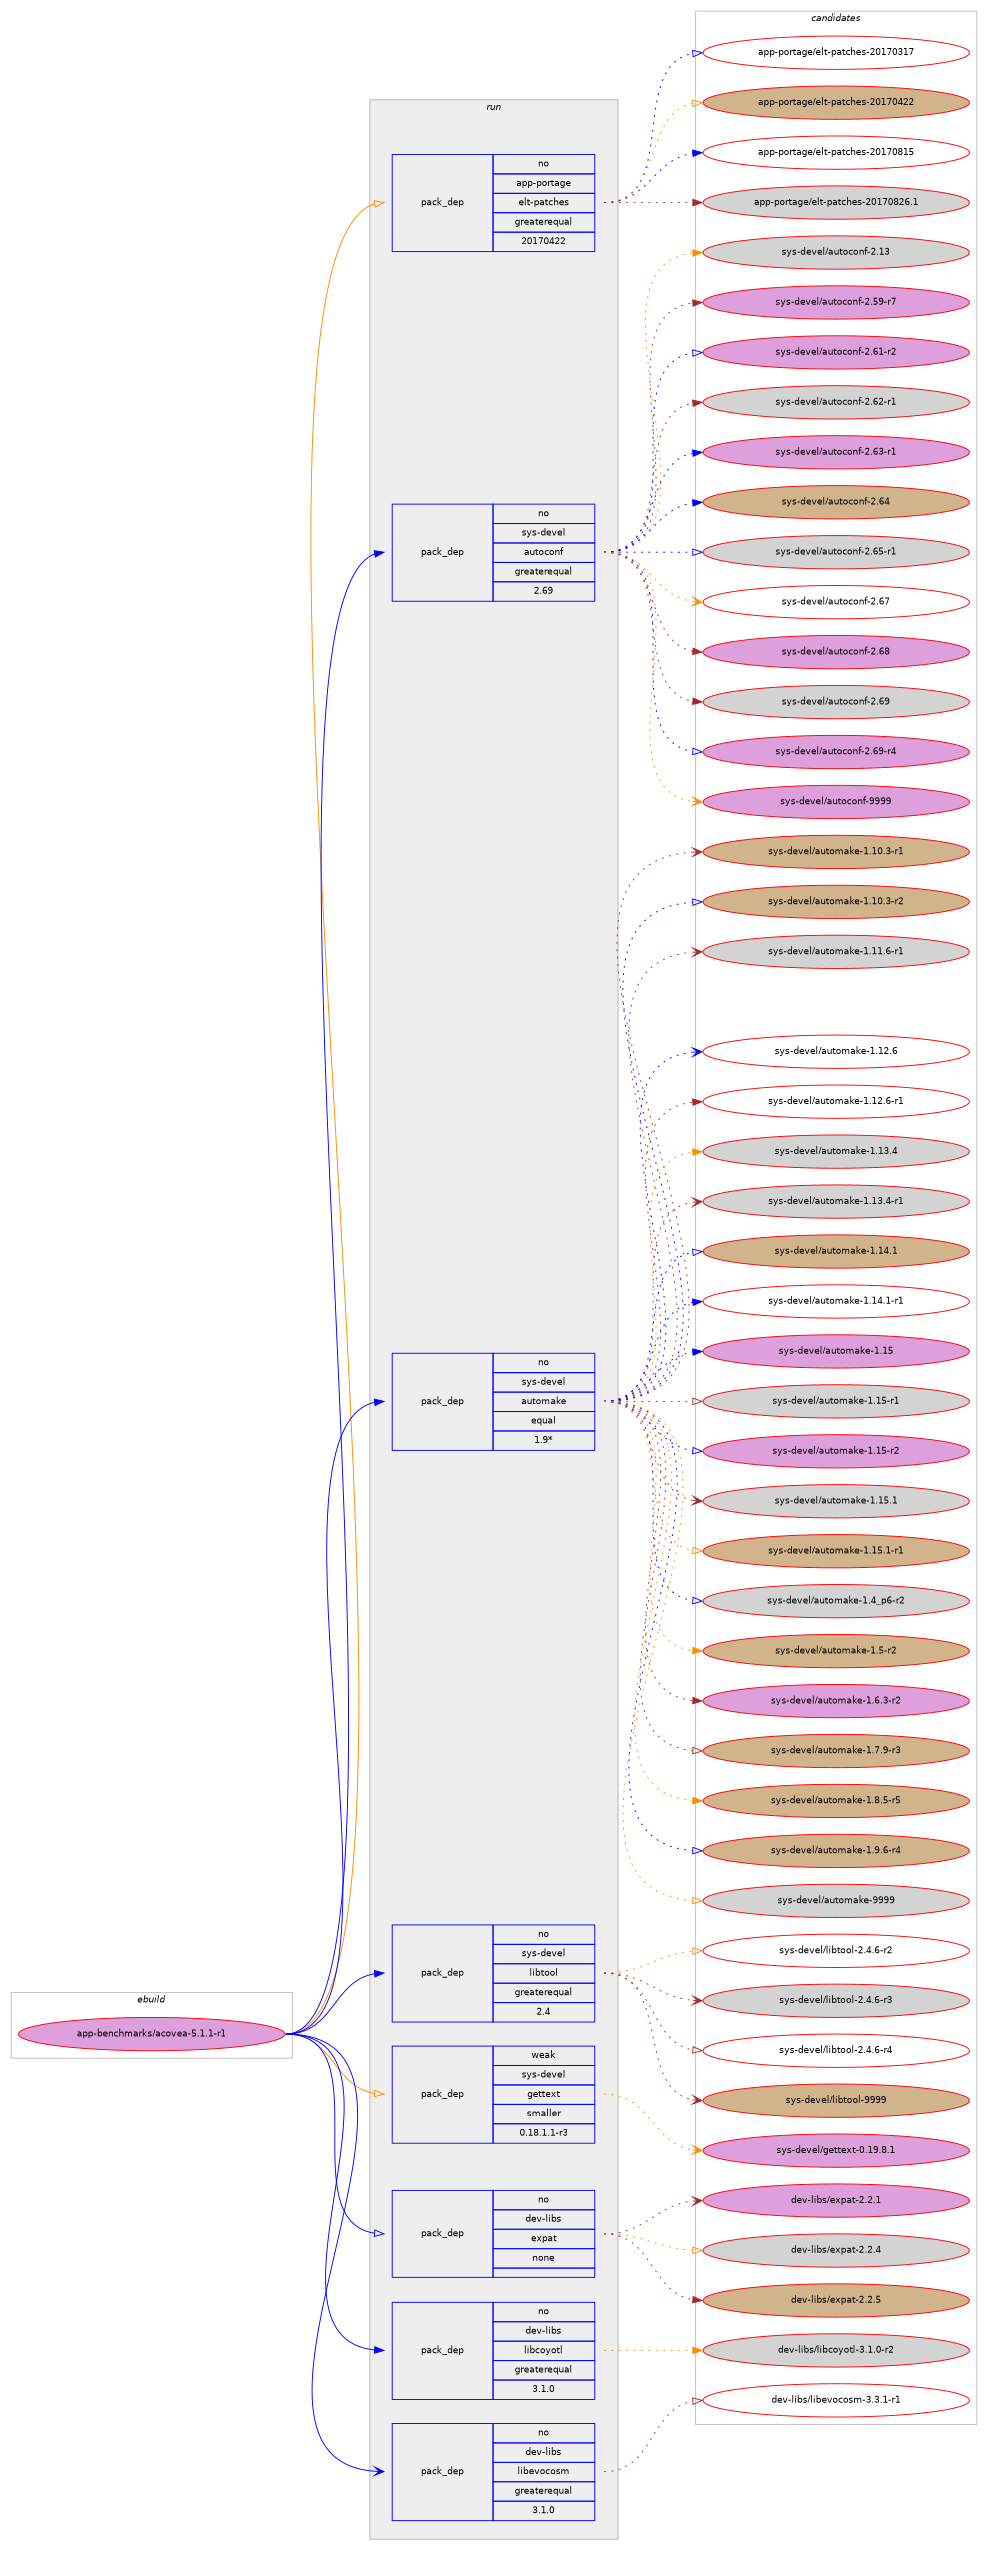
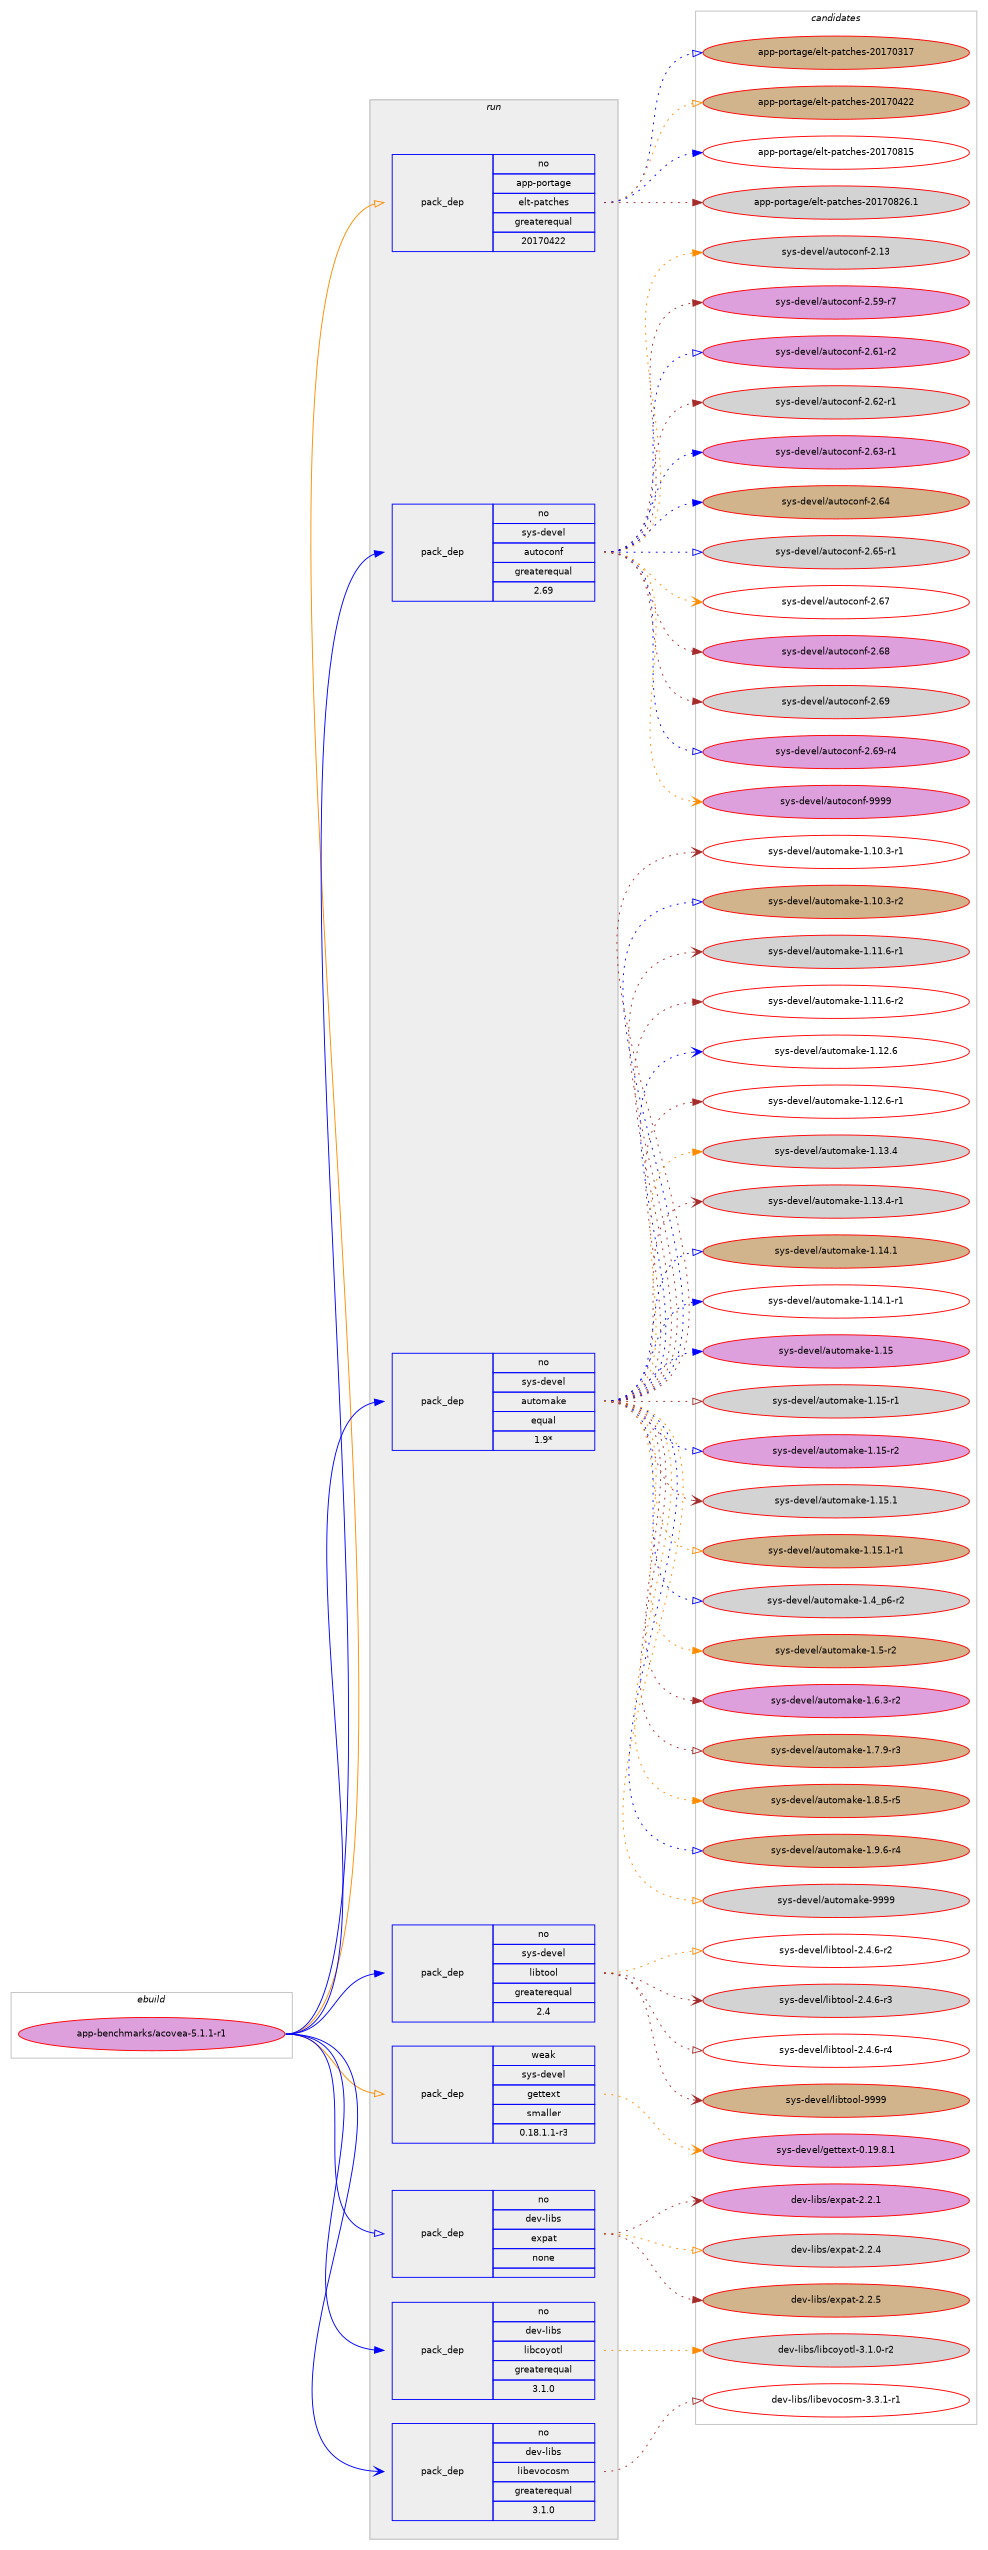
  digraph {
    compound=true
    concentrate=true
    fontname=Helvetica
    fontsize=10
    newrank=true
    rankdir=LR
    ranksep=1.5
    node [color=red fillcolor=lightgrey fontname=Helvetica fontsize=10 style=filled]
    edge [arrowhead=normal color=blue headport=w style=dotted tailport=e weight=100]
    n1 [fillcolor=plum label="app-benchmarks/acovea-5.1.1-r1" width=4]
    n2 [color=blue label=<<TABLE BORDER="0" CELLBORDER="1" CELLSPACING="0" CELLPADDING="4" WIDTH="220"><TR><TD ROWSPAN="6" CELLPADDING="30">pack_dep</TD></TR><TR><TD WIDTH="110">no</TD></TR><TR><TD>app-portage</TD></TR><TR><TD>elt-patches</TD></TR><TR><TD>greaterequal</TD></TR><TR><TD>20170422</TD></TR></TABLE>> shape=none fillcolor="" style=""]
    n3 [color=blue label=<<TABLE BORDER="0" CELLBORDER="1" CELLSPACING="0" CELLPADDING="4" WIDTH="220"><TR><TD ROWSPAN="6" CELLPADDING="30">pack_dep</TD></TR><TR><TD WIDTH="110">no</TD></TR><TR><TD>sys-devel</TD></TR><TR><TD>autoconf</TD></TR><TR><TD>greaterequal</TD></TR><TR><TD>2.69</TD></TR></TABLE>> shape=none fillcolor="" style=""]
    n4 [color=blue label=<<TABLE BORDER="0" CELLBORDER="1" CELLSPACING="0" CELLPADDING="4" WIDTH="220"><TR><TD ROWSPAN="6" CELLPADDING="30">pack_dep</TD></TR><TR><TD WIDTH="110">no</TD></TR><TR><TD>sys-devel</TD></TR><TR><TD>automake</TD></TR><TR><TD>equal</TD></TR><TR><TD>1.9*</TD></TR></TABLE>> shape=none fillcolor="" style=""]
    n5 [color=blue label=<<TABLE BORDER="0" CELLBORDER="1" CELLSPACING="0" CELLPADDING="4" WIDTH="220"><TR><TD ROWSPAN="6" CELLPADDING="30">pack_dep</TD></TR><TR><TD WIDTH="110">no</TD></TR><TR><TD>sys-devel</TD></TR><TR><TD>libtool</TD></TR><TR><TD>greaterequal</TD></TR><TR><TD>2.4</TD></TR></TABLE>> shape=none fillcolor="" style=""]
    n6 [color=blue label=<<TABLE BORDER="0" CELLBORDER="1" CELLSPACING="0" CELLPADDING="4" WIDTH="220"><TR><TD ROWSPAN="6" CELLPADDING="30">pack_dep</TD></TR><TR><TD WIDTH="110">weak</TD></TR><TR><TD>sys-devel</TD></TR><TR><TD>gettext</TD></TR><TR><TD>smaller</TD></TR><TR><TD>0.18.1.1-r3</TD></TR></TABLE>> shape=none fillcolor="" style=""]
    n7 [color=blue label=<<TABLE BORDER="0" CELLBORDER="1" CELLSPACING="0" CELLPADDING="4" WIDTH="220"><TR><TD ROWSPAN="6" CELLPADDING="30">pack_dep</TD></TR><TR><TD WIDTH="110">no</TD></TR><TR><TD>dev-libs</TD></TR><TR><TD>expat</TD></TR><TR><TD>none</TD></TR><TR><TD></TD></TR></TABLE>> shape=none fillcolor="" style=""]
    n8 [color=blue label=<<TABLE BORDER="0" CELLBORDER="1" CELLSPACING="0" CELLPADDING="4" WIDTH="220"><TR><TD ROWSPAN="6" CELLPADDING="30">pack_dep</TD></TR><TR><TD WIDTH="110">no</TD></TR><TR><TD>dev-libs</TD></TR><TR><TD>libcoyotl</TD></TR><TR><TD>greaterequal</TD></TR><TR><TD>3.1.0</TD></TR></TABLE>> shape=none fillcolor="" style=""]
    n9 [color=blue label=<<TABLE BORDER="0" CELLBORDER="1" CELLSPACING="0" CELLPADDING="4" WIDTH="220"><TR><TD ROWSPAN="6" CELLPADDING="30">pack_dep</TD></TR><TR><TD WIDTH="110">no</TD></TR><TR><TD>dev-libs</TD></TR><TR><TD>libevocosm</TD></TR><TR><TD>greaterequal</TD></TR><TR><TD>3.1.0</TD></TR></TABLE>> shape=none fillcolor="" style=""]
-   n10 [fillcolor=white label="app-portage/elt-patches-20170317" width=4]
+   n10 [fillcolor=tan label="app-portage/elt-patches-20170317" width=4]
    n11 [fillcolor=tan label="app-portage/elt-patches-20170422" width=4]
    n12 [fillcolor=white label="app-portage/elt-patches-20170815" width=4]
    n13 [label="app-portage/elt-patches-20170826.1" width=4]
    n14 [label="sys-devel/autoconf-2.13" width=4]
    n15 [fillcolor=plum label="sys-devel/autoconf-2.59-r7" width=4]
    n16 [fillcolor=plum label="sys-devel/autoconf-2.61-r2" width=4]
    n17 [label="sys-devel/autoconf-2.62-r1" width=4]
    n18 [fillcolor=plum label="sys-devel/autoconf-2.63-r1" width=4]
    n19 [fillcolor=tan label="sys-devel/autoconf-2.64" width=4]
    n20 [label="sys-devel/autoconf-2.65-r1" width=4]
    n21 [fillcolor=white label="sys-devel/autoconf-2.67" width=4]
    n22 [fillcolor=plum label="sys-devel/autoconf-2.68" width=4]
    n23 [label="sys-devel/autoconf-2.69" width=4]
    n24 [fillcolor=plum label="sys-devel/autoconf-2.69-r4" width=4]
    n25 [fillcolor=plum label="sys-devel/autoconf-9999" width=4]
-   n26 [fillcolor=tan label="sys-devel/automake-1.10.3-r1" width=4]
+   n26 [fillcolor=white label="sys-devel/automake-1.10.3-r1" width=4]
    n27 [fillcolor=tan label="sys-devel/automake-1.10.3-r2" width=4]
    n28 [label="sys-devel/automake-1.11.6-r1" width=4]
+   n29 [fillcolor=white label="sys-devel/automake-1.11.6-r2" width=4]
    n30 [fillcolor=white label="sys-devel/automake-1.12.6" width=4]
    n31 [fillcolor=white label="sys-devel/automake-1.12.6-r1" width=4]
    n32 [label="sys-devel/automake-1.13.4" width=4]
    n33 [label="sys-devel/automake-1.13.4-r1" width=4]
    n34 [fillcolor=tan label="sys-devel/automake-1.14.1" width=4]
    n35 [fillcolor=white label="sys-devel/automake-1.14.1-r1" width=4]
    n36 [fillcolor=plum label="sys-devel/automake-1.15" width=4]
    n37 [label="sys-devel/automake-1.15-r1" width=4]
    n38 [fillcolor=plum label="sys-devel/automake-1.15-r2" width=4]
    n39 [label="sys-devel/automake-1.15.1" width=4]
    n40 [fillcolor=tan label="sys-devel/automake-1.15.1-r1" width=4]
    n41 [label="sys-devel/automake-1.4_p6-r2" width=4]
    n42 [fillcolor=tan label="sys-devel/automake-1.5-r2" width=4]
    n43 [fillcolor=plum label="sys-devel/automake-1.6.3-r2" width=4]
    n44 [fillcolor=tan label="sys-devel/automake-1.7.9-r3" width=4]
    n45 [fillcolor=tan label="sys-devel/automake-1.8.5-r5" width=4]
    n46 [fillcolor=tan label="sys-devel/automake-1.9.6-r4" width=4]
    n47 [label="sys-devel/automake-9999" width=4]
    n48 [fillcolor=white label="sys-devel/libtool-2.4.6-r2" width=4]
    n49 [label="sys-devel/libtool-2.4.6-r3" width=4]
    n50 [fillcolor=white label="sys-devel/libtool-2.4.6-r4" width=4]
    n51 [fillcolor=tan label="sys-devel/libtool-9999" width=4]
    n52 [fillcolor=plum label="sys-devel/gettext-0.19.8.1" width=4]
    n53 [fillcolor=plum label="dev-libs/expat-2.2.1" width=4]
    n54 [label="dev-libs/expat-2.2.4" width=4]
    n55 [fillcolor=tan label="dev-libs/expat-2.2.5" width=4]
    n56 [label="dev-libs/libcoyotl-3.1.0-r2" width=4]
    n57 [fillcolor=white label="dev-libs/libevocosm-3.3.1-r1" width=4]
    subgraph cluster_1 {
      color=gray
      label=<<i>ebuild</i>>
      rank=same
      n1
    }
    subgraph cluster_2 {
      color=gray
      label=<<i>dependencies</i>>
      subgraph cluster_3 {
        color=gray
        fillcolor="#eeeeee"
        label=<<i>compile</i>>
        style=filled
        subgraph sub_4 {
          color=gray
          fillcolor="#eeeeee"
          label=<<i>compile</i>>
          style=filled
          n2
        }
        subgraph sub_5 {
          color=gray
          fillcolor="#eeeeee"
          label=<<i>compile</i>>
          style=filled
          n3
        }
        subgraph sub_6 {
          color=gray
          fillcolor="#eeeeee"
          label=<<i>compile</i>>
          style=filled
          n4
        }
        subgraph sub_7 {
          color=gray
          fillcolor="#eeeeee"
          label=<<i>compile</i>>
          style=filled
          n5
        }
        subgraph sub_8 {
          color=gray
          fillcolor="#eeeeee"
          label=<<i>compile</i>>
          style=filled
          n6
        }
      }
      subgraph cluster_9 {
        color=gray
        fillcolor="#eeeeee"
        label=<<i>compile and run</i>>
        style=filled
        subgraph sub_10 {
          color=gray
          fillcolor="#eeeeee"
          label=<<i>compile and run</i>>
          style=filled
          n7
        }
        subgraph sub_11 {
          color=gray
          fillcolor="#eeeeee"
          label=<<i>compile and run</i>>
          style=filled
          n8
        }
        subgraph sub_12 {
          color=gray
          fillcolor="#eeeeee"
          label=<<i>compile and run</i>>
          style=filled
          n9
        }
      }
      subgraph cluster_13 {
        color=gray
        fillcolor="#eeeeee"
        label=<<i>run</i>>
        style=filled
      }
    }
    subgraph cluster_14 {
      color=gray
      label=<<i>candidates</i>>
      rank=same
      subgraph sub_15 {
        color=black
        label=<<i>candidates</i>>
        nodesep=1
        rank=same
        n10
        n11
        n12
        n13
      }
      subgraph sub_16 {
        color=black
        label=<<i>candidates</i>>
        nodesep=1
        rank=same
        n14
        n15
        n16
        n17
        n18
        n19
        n20
        n21
        n22
        n23
        n24
        n25
      }
      subgraph sub_17 {
        color=black
        label=<<i>candidates</i>>
        nodesep=1
        rank=same
        n26
        n27
        n28
+       n29
        n30
        n31
        n32
        n33
        n34
        n35
        n36
        n37
        n38
        n39
        n40
        n41
        n42
        n43
        n44
        n45
        n46
        n47
      }
      subgraph sub_18 {
        color=black
        label=<<i>candidates</i>>
        nodesep=1
        rank=same
        n48
        n49
        n50
        n51
      }
      subgraph sub_19 {
        color=black
        label=<<i>candidates</i>>
        nodesep=1
        rank=same
        n52
      }
      subgraph sub_20 {
        color=black
        label=<<i>candidates</i>>
        nodesep=1
        rank=same
        n53
        n54
        n55
      }
      subgraph sub_21 {
        color=black
        label=<<i>candidates</i>>
        nodesep=1
        rank=same
        n56
      }
      subgraph sub_22 {
        color=black
        label=<<i>candidates</i>>
        nodesep=1
        rank=same
        n57
      }
    }
    n1 -> n2 [arrowhead=onormal color=darkorange style=solid weight=20]
    n1 -> n3 [style=solid weight=20]
    n1 -> n4 [style=solid weight=20]
    n1 -> n5 [style=solid weight=20]
    n1 -> n6 [arrowhead=onormal color=darkorange style=solid weight=20]
    n1 -> n7 [arrowhead=onormal style=solid weight=20]
    n1 -> n8 [style=solid weight=20]
    n1 -> n9 [arrowhead=vee style=solid weight=20]
    n2 -> n10 [arrowhead=onormal]
    n2 -> n11 [arrowhead=onormal color=darkorange]
    n2 -> n12
    n2 -> n13 [color=brown]
    n3 -> n14 [color=darkorange]
    n3 -> n15 [color=brown]
    n3 -> n16 [arrowhead=onormal]
    n3 -> n17 [color=brown]
    n3 -> n18
    n3 -> n19
    n3 -> n20 [arrowhead=onormal]
    n3 -> n21 [arrowhead=vee color=darkorange]
    n3 -> n22 [color=brown]
    n3 -> n23 [color=brown]
    n3 -> n24 [arrowhead=onormal]
    n3 -> n25 [arrowhead=vee color=darkorange]
    n4 -> n26 [arrowhead=vee color=brown]
    n4 -> n27 [arrowhead=onormal]
    n4 -> n28 [arrowhead=vee color=brown]
+   n4 -> n29 [color=brown]
    n4 -> n30 [arrowhead=vee]
    n4 -> n31 [color=brown]
    n4 -> n32 [color=darkorange]
    n4 -> n33 [arrowhead=vee color=brown]
    n4 -> n34 [arrowhead=onormal]
    n4 -> n35
    n4 -> n36
    n4 -> n37 [arrowhead=onormal color=brown]
    n4 -> n38 [arrowhead=onormal]
    n4 -> n39 [arrowhead=vee color=brown]
    n4 -> n40 [arrowhead=onormal color=darkorange]
    n4 -> n41 [arrowhead=onormal]
    n4 -> n42 [color=darkorange]
    n4 -> n43 [color=brown]
    n4 -> n44 [arrowhead=onormal color=brown]
    n4 -> n45 [color=darkorange]
    n4 -> n46 [arrowhead=onormal]
    n4 -> n47 [arrowhead=onormal color=darkorange]
    n5 -> n48 [arrowhead=onormal color=darkorange]
    n5 -> n49 [arrowhead=vee color=brown]
    n5 -> n50 [arrowhead=onormal color=brown]
    n5 -> n51 [arrowhead=vee color=brown]
    n6 -> n52 [arrowhead=vee color=darkorange]
    n7 -> n53 [arrowhead=vee color=brown]
    n7 -> n54 [arrowhead=onormal color=darkorange]
    n7 -> n55 [color=brown]
    n8 -> n56 [color=darkorange]
    n9 -> n57 [arrowhead=onormal color=brown]
  }
